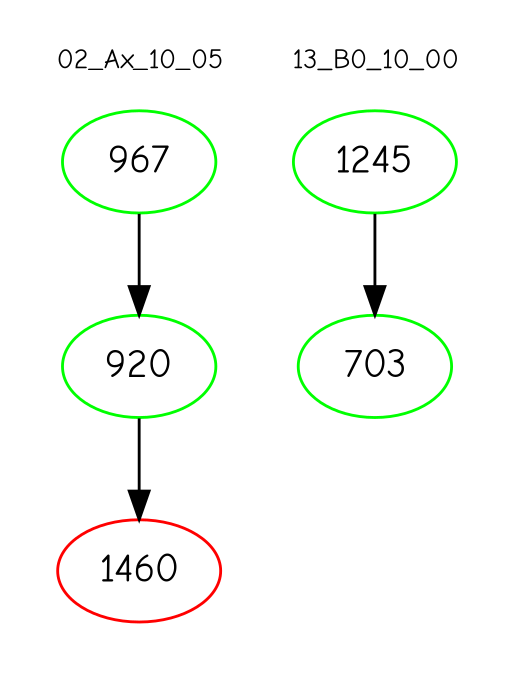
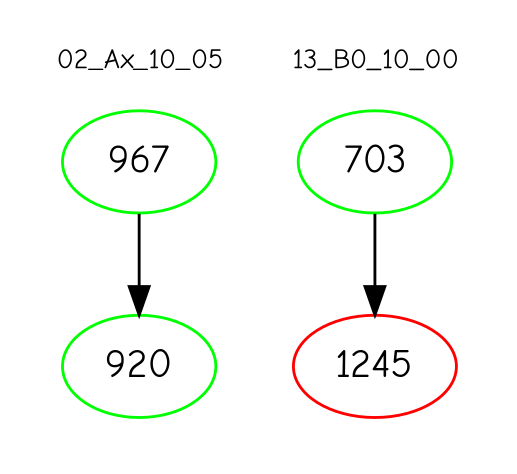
  digraph {
    fontname="Comic Neue"
    node [color=green fontname="Comic Neue"]
    edge [color=black fontname="Comic Neue"]
    n1 [label=920]
-   n2 [color=red label=1460]
    n3 [label=967]
    n4 [label=703]
-   n5 [label=1245]
+   n5 [color=red label=1245]
    subgraph cluster_1 {
      color=white
      fontsize=10
      label="02_Ax_10_05"
      n1
-     n2
      n3
    }
    subgraph cluster_2 {
      color=white
      fontsize=10
      label="13_B0_10_00"
      n4
      n5
    }
-   n1 -> n2
    n3 -> n1
-   n5 -> n4
+   n4 -> n5
  }
